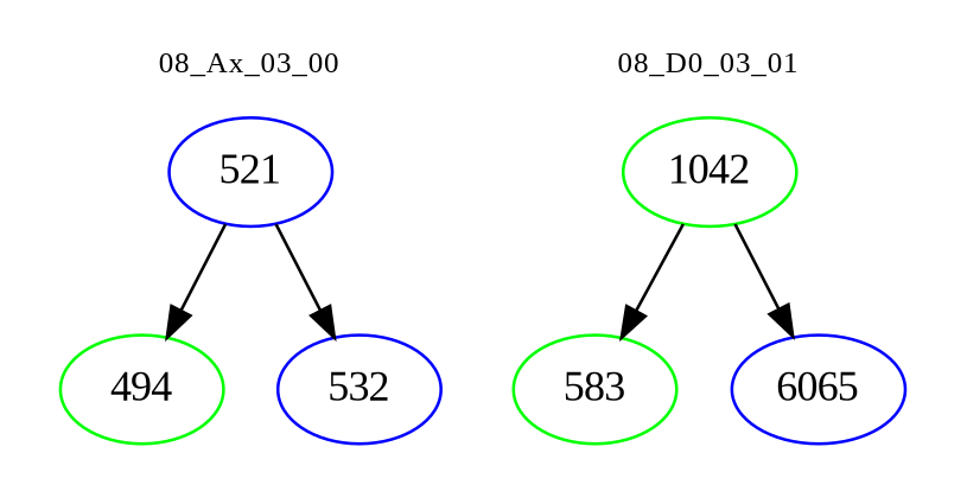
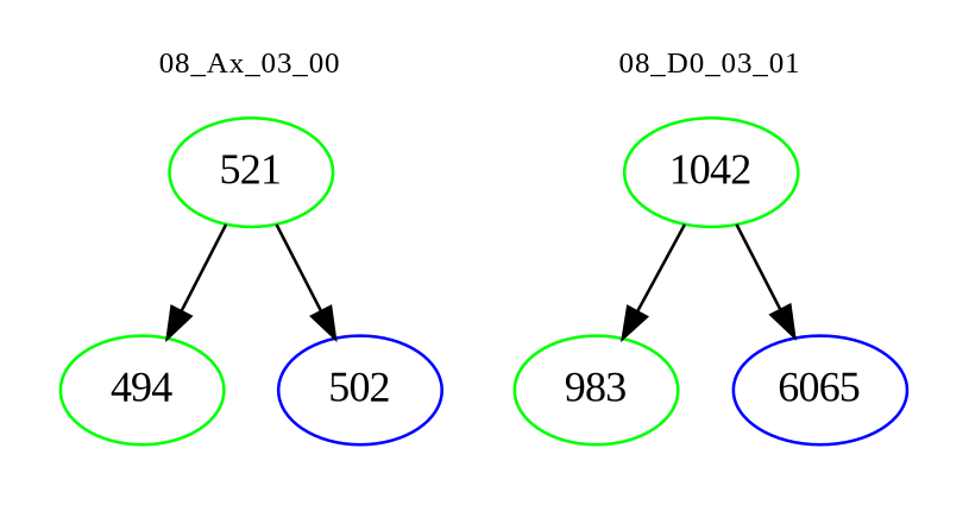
  digraph {
    fontname="Liberation Serif"
    node [color=green fontname="Liberation Serif"]
    edge [color=black fontname="Liberation Serif"]
-   n1 [color=blue label=521]
+   n1 [label=521]
    n2 [label=494]
-   n3 [color=blue label=532]
+   n3 [color=blue label=502]
    n4 [label=1042]
-   n5 [label=583]
+   n5 [label=983]
    n6 [color=blue label=6065]
    subgraph cluster_1 {
      color=white
      fontsize=10
      label="08_Ax_03_00"
      n1
      n2
      n3
    }
    subgraph cluster_2 {
      color=white
      fontsize=10
      label="08_D0_03_01"
      n4
      n5
      n6
    }
    n1 -> n2
    n1 -> n3
    n4 -> n5
    n4 -> n6
  }
